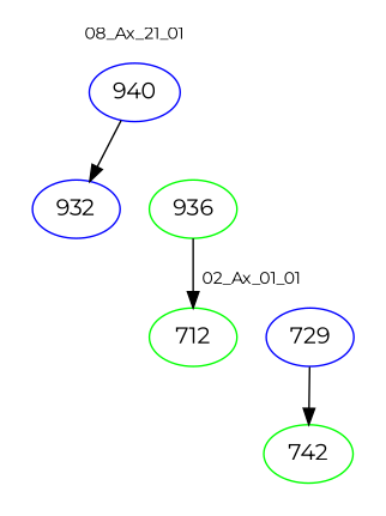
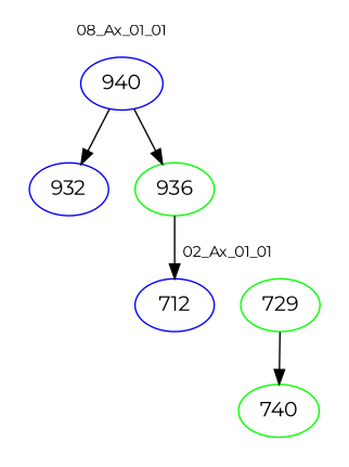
  digraph {
    fontname=Montserrat
    node [color=blue fontname=Montserrat]
    edge [color=black fontname=Montserrat]
    n1 [label=940]
    n2 [label=932]
    n3 [color=green label=936]
-   n4 [label=729]
-   n5 [color=green label=712]
-   n6 [color=green label=742]
+   n4 [color=green label=729]
+   n5 [label=712]
+   n6 [color=green label=740]
    subgraph cluster_1 {
      color=white
      fontsize=10
-     label="08_Ax_21_01"
+     label="08_Ax_01_01"
      n1
      n2
      n3
    }
    subgraph cluster_2 {
      color=white
      fontsize=10
      label="02_Ax_01_01"
      n4
      n5
      n6
    }
    n1 -> n2
+   n1 -> n3
    n3 -> n5
    n4 -> n6
  }
